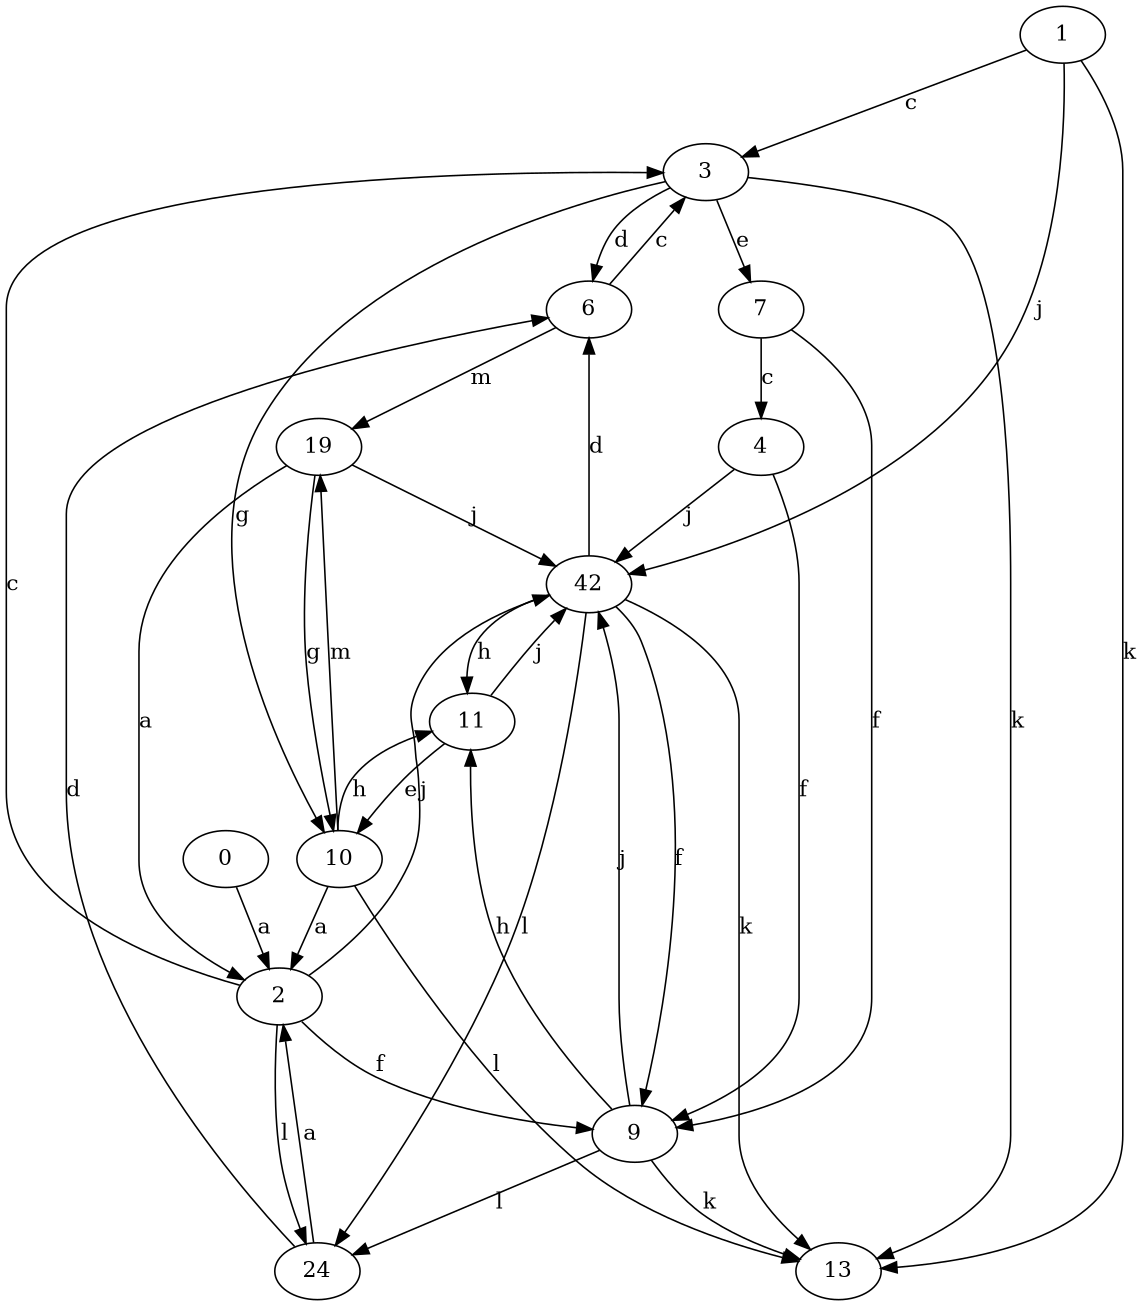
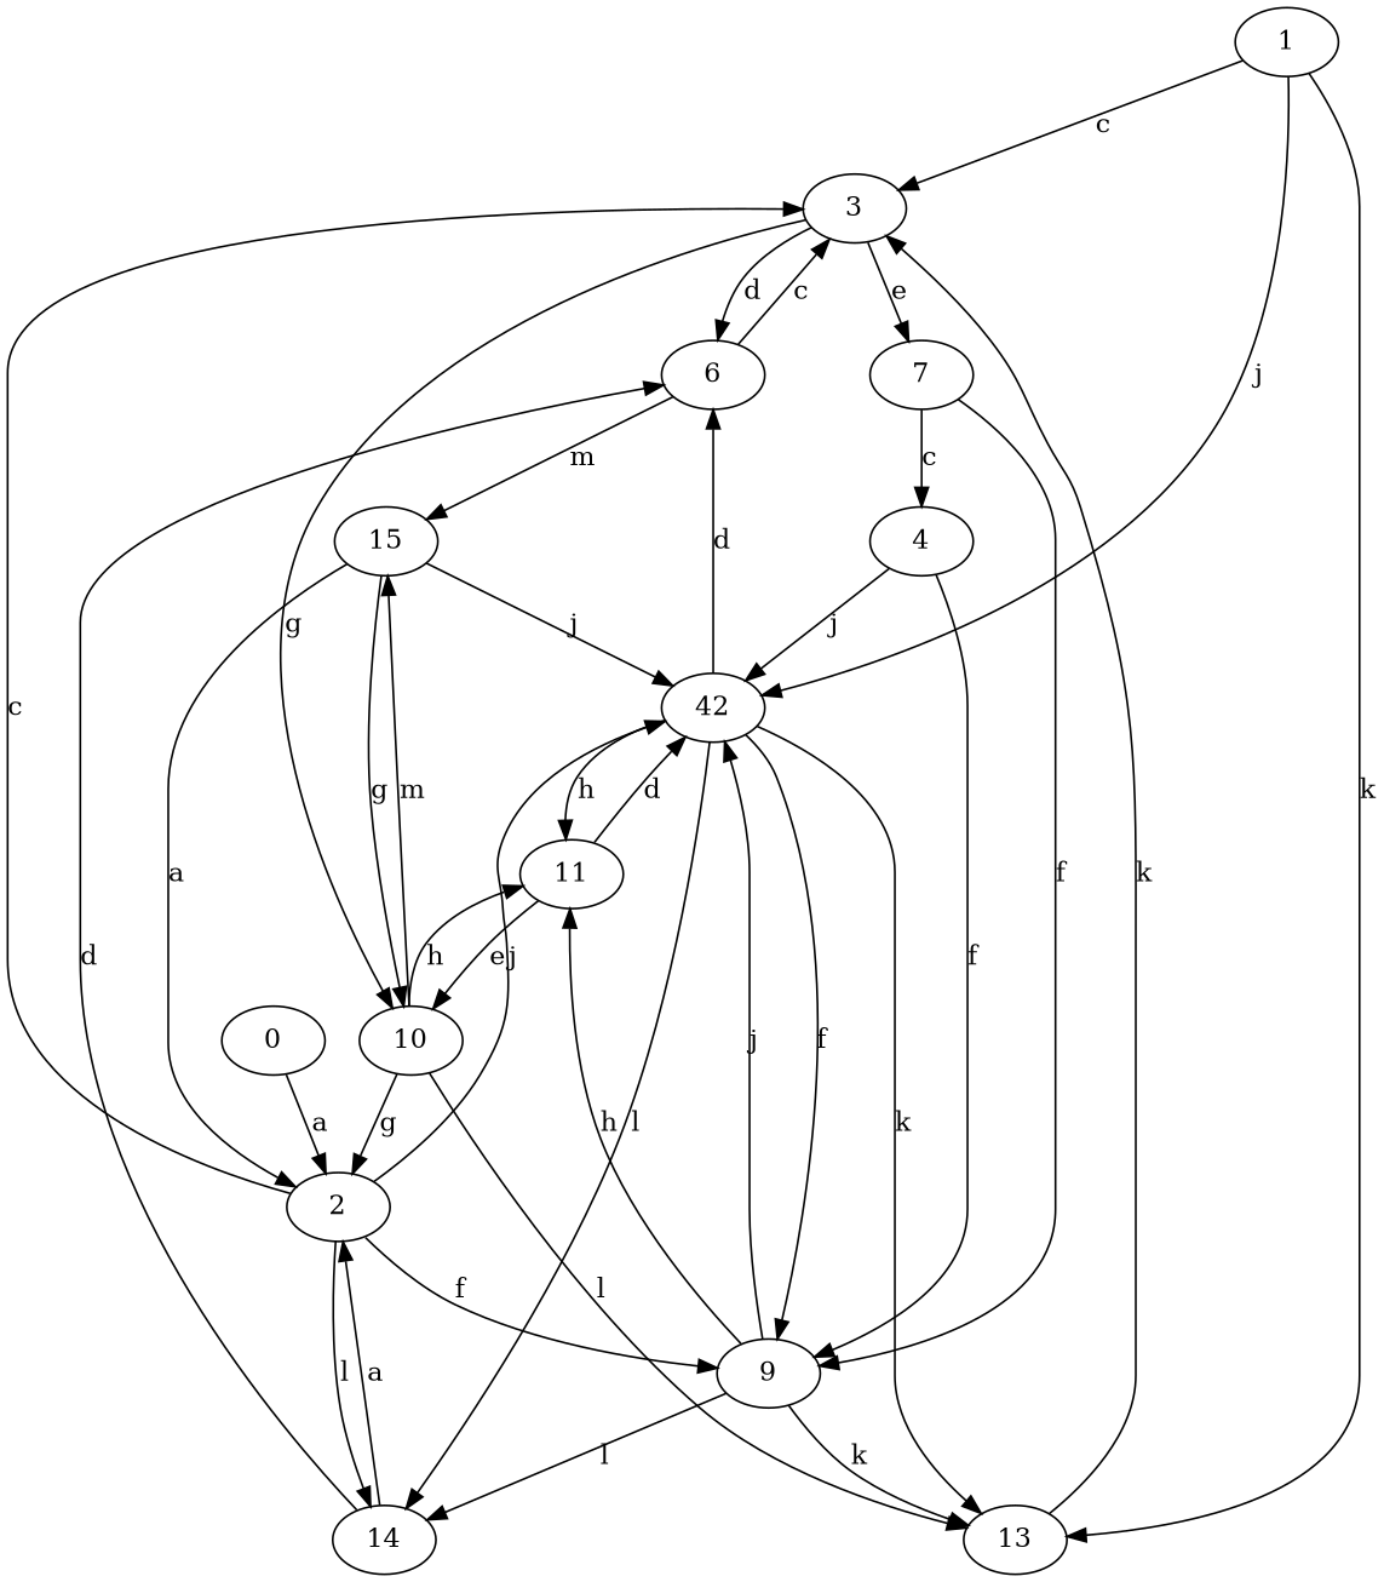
  strict digraph {
    1
    3
    n3 [label=42]
    13
    6
    7
    10
    9
-   14 [label=24]
+   14
    11
    2
-   15 [label=19]
+   15
    4
    0
    1 -> 3 [label=c]
    1 -> n3 [label=j]
    1 -> 13 [label=k]
-   3 -> 13 [label=k]
+   13 -> 3 [label=k]
    3 -> 6 [label=d]
    3 -> 7 [label=e]
    3 -> 10 [label=g]
    n3 -> 13 [label=k]
    n3 -> 6 [label=d]
    n3 -> 9 [label=f]
    n3 -> 14 [label=l]
    n3 -> 11 [label=h]
    6 -> 3 [label=c]
    6 -> 15 [label=m]
    7 -> 9 [label=f]
    7 -> 4 [label=c]
    10 -> 13 [label=l]
    10 -> 11 [label=h]
-   10 -> 2 [label=a]
+   10 -> 2 [label=g]
    10 -> 15 [label=m]
    9 -> n3 [label=j]
    9 -> 13 [label=k]
    9 -> 14 [label=l]
    9 -> 11 [label=h]
    14 -> 6 [label=d]
    14 -> 2 [label=a]
-   11 -> n3 [label=j]
+   11 -> n3 [label=d]
    11 -> 10 [label=e]
    2 -> 3 [label=c]
    2 -> n3 [label=j]
    2 -> 9 [label=f]
    2 -> 14 [label=l]
    15 -> n3 [label=j]
    15 -> 10 [label=g]
    15 -> 2 [label=a]
    4 -> n3 [label=j]
    4 -> 9 [label=f]
    0 -> 2 [label=a]
  }
